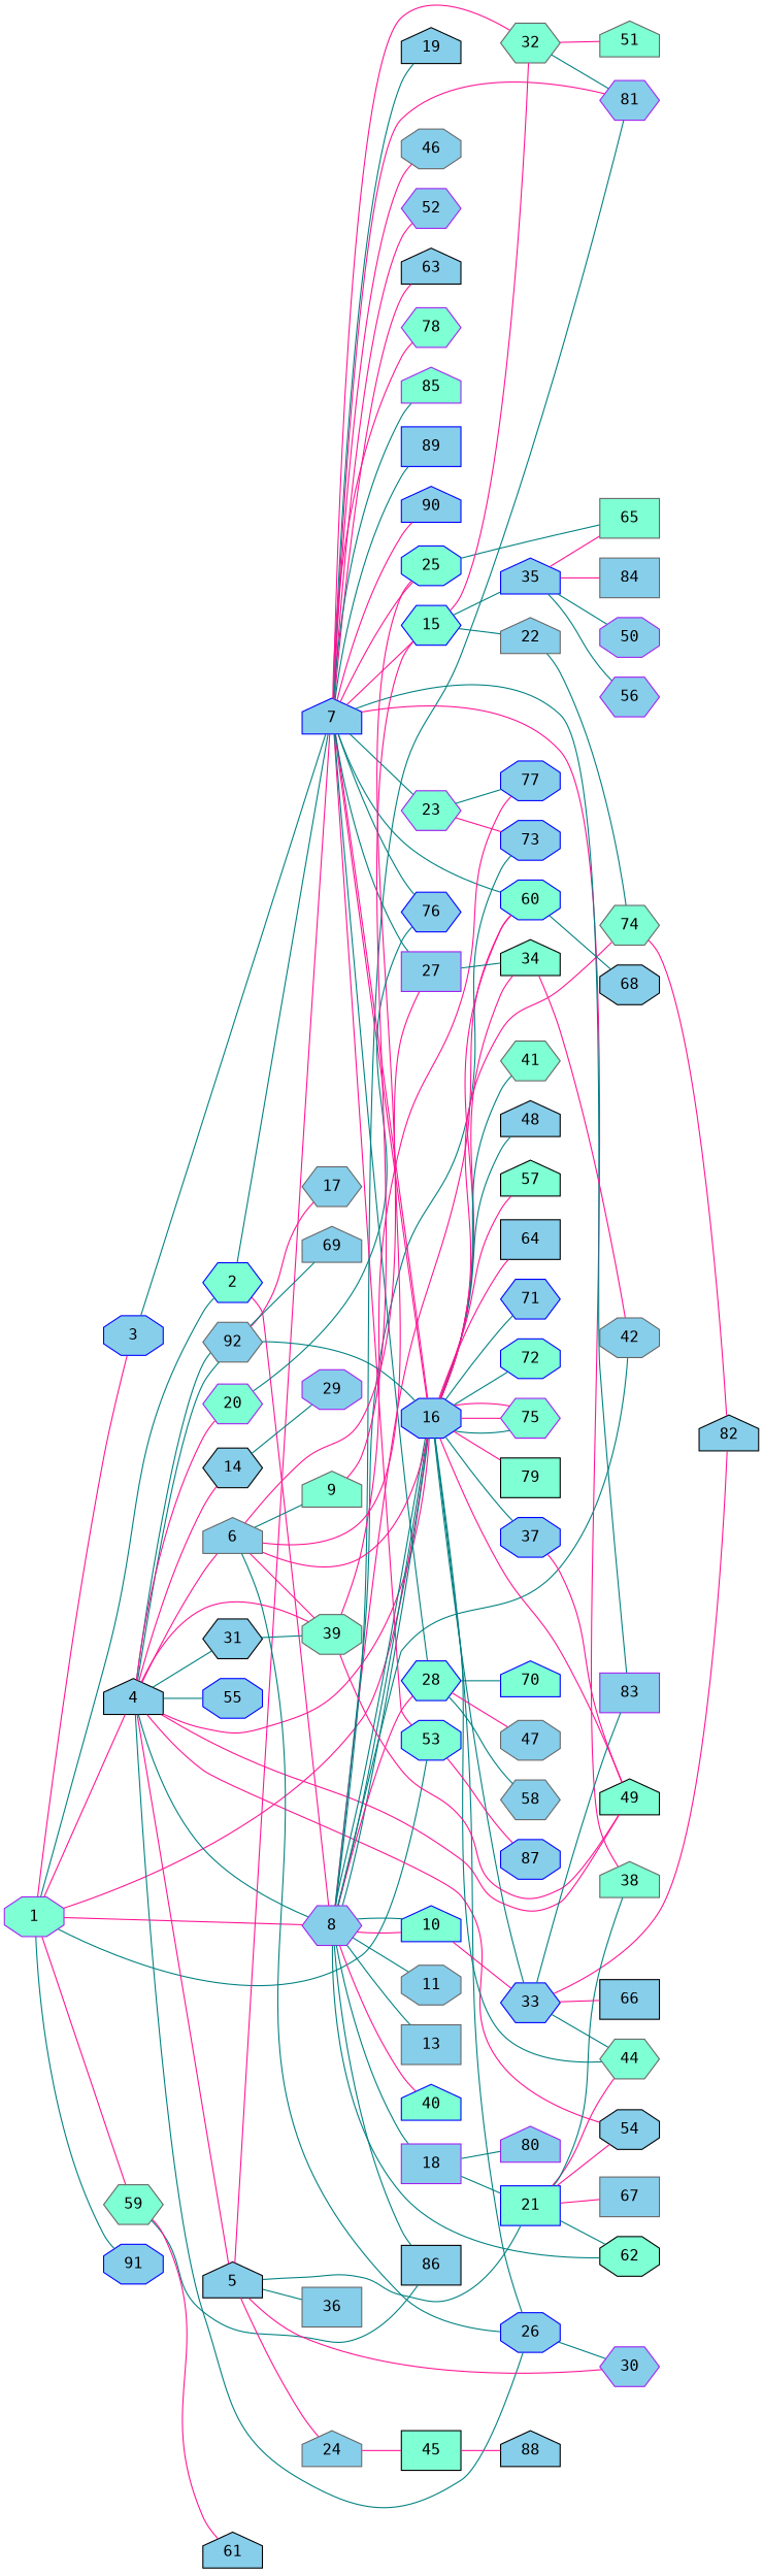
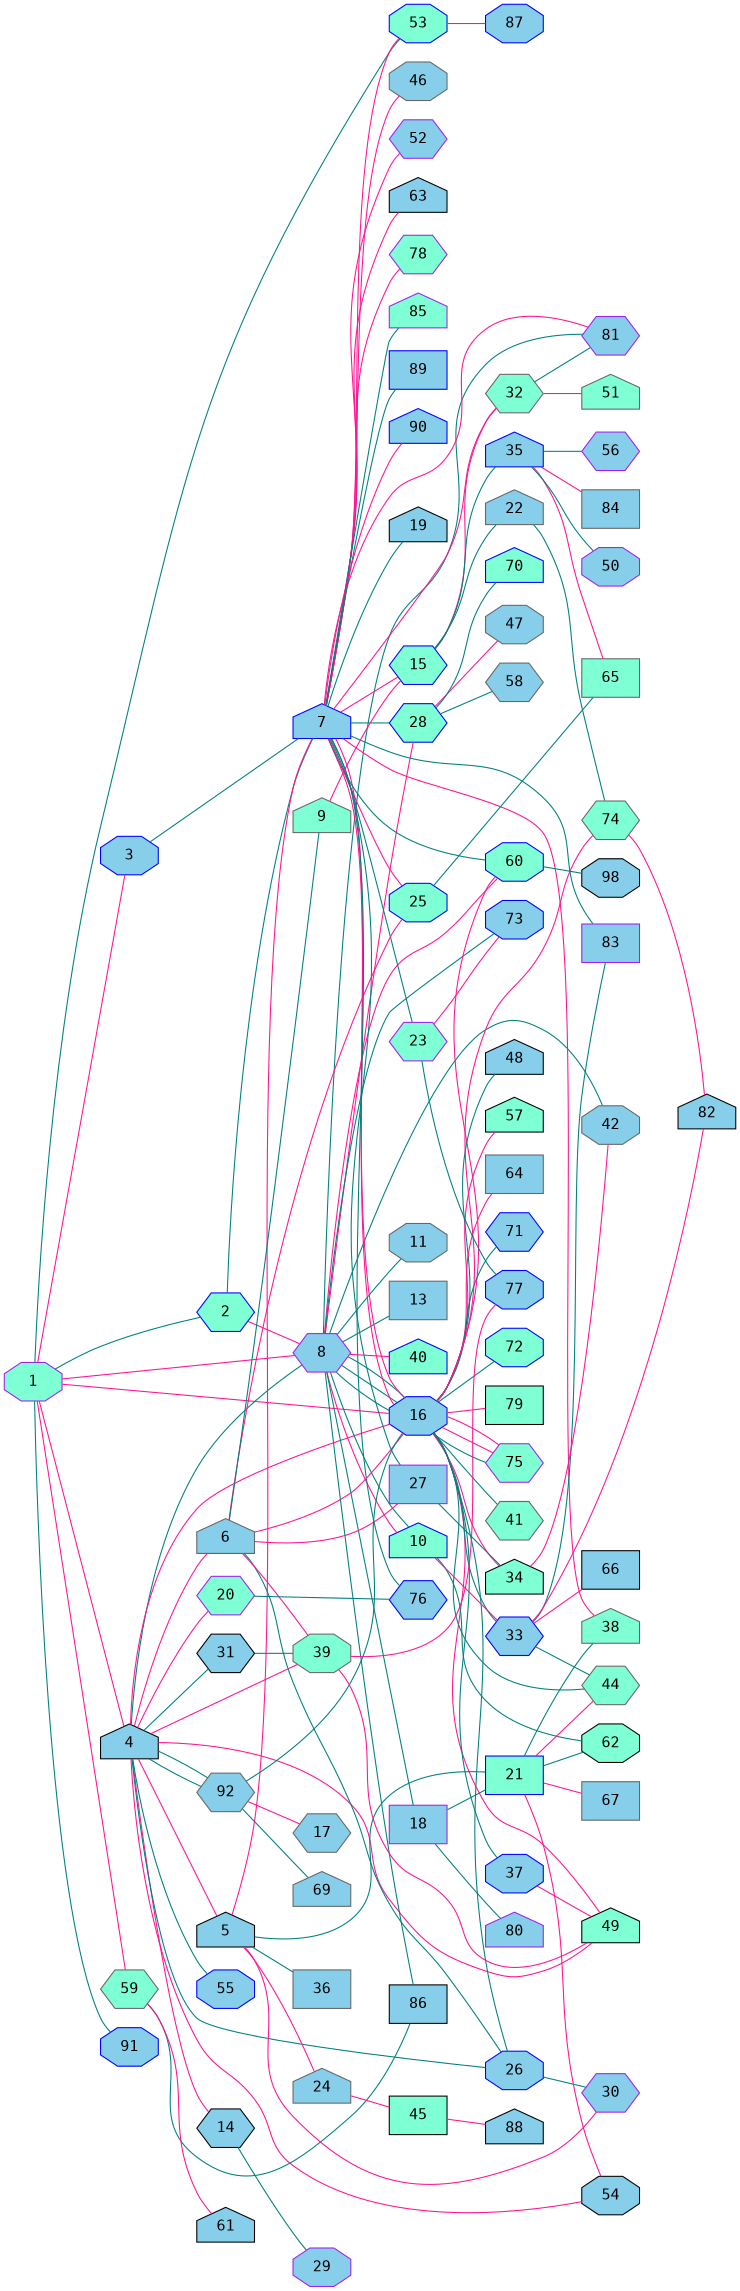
  graph {
    fontname="DejaVu Sans Mono"
    rankdir=LR
    node [color=blue fillcolor=skyblue fontname="DejaVu Sans Mono" shape=house style=filled]
    edge [color=teal fontname="DejaVu Sans Mono"]
    1 [color=purple fillcolor=aquamarine shape=octagon]
    2 [fillcolor=aquamarine shape=hexagon]
    3 [shape=octagon]
    4 [color=black]
    8 [color=purple shape=hexagon]
    16 [shape=octagon]
    53 [fillcolor=aquamarine shape=octagon]
    59 [color=gray40 fillcolor=aquamarine shape=hexagon]
    91 [shape=octagon]
    7
    5 [color=black]
    6 [color=gray40]
    n13 [color=gray40 label=92 shape=hexagon]
    14 [color=black shape=hexagon]
    20 [color=purple fillcolor=aquamarine shape=hexagon]
    26 [shape=octagon]
    31 [color=black shape=hexagon]
    39 [color=gray40 fillcolor=aquamarine shape=octagon]
    49 [color=black fillcolor=aquamarine]
    54 [color=black shape=octagon]
    55 [shape=octagon]
    28 [fillcolor=aquamarine shape=hexagon]
    60 [fillcolor=aquamarine shape=octagon]
    81 [color=purple shape=hexagon]
    10 [fillcolor=aquamarine]
    11 [color=gray40 shape=octagon]
    13 [color=gray40 shape=box]
    18 [color=purple shape=box]
    40 [fillcolor=aquamarine]
    42 [color=gray40 shape=octagon]
    62 [color=black fillcolor=aquamarine shape=octagon]
    73 [shape=octagon]
    86 [color=black shape=box]
    33 [shape=hexagon]
    34 [color=black fillcolor=aquamarine]
    37 [shape=octagon]
    41 [color=gray40 fillcolor=aquamarine shape=hexagon]
    44 [color=gray40 fillcolor=aquamarine shape=hexagon]
    48 [color=black]
    57 [color=black fillcolor=aquamarine]
-   64 [color=black shape=box]
+   64 [color=gray40 shape=box]
    71 [shape=hexagon]
    72 [fillcolor=aquamarine shape=octagon]
    74 [color=gray40 fillcolor=aquamarine shape=hexagon]
    75 [color=purple fillcolor=aquamarine shape=hexagon]
    79 [color=black fillcolor=aquamarine shape=box]
    87 [shape=octagon]
    61 [color=black]
    25 [fillcolor=aquamarine shape=octagon]
    27 [color=purple shape=box]
    15 [fillcolor=aquamarine shape=hexagon]
    19 [color=black]
    23 [color=purple fillcolor=aquamarine shape=hexagon]
    32 [color=gray40 fillcolor=aquamarine shape=hexagon]
    38 [color=gray40 fillcolor=aquamarine]
    46 [color=gray40 shape=octagon]
    52 [color=purple shape=hexagon]
    63 [color=black]
    76 [shape=hexagon]
    78 [color=purple fillcolor=aquamarine shape=hexagon]
    83 [color=purple shape=box]
    85 [color=purple fillcolor=aquamarine]
    89 [shape=box]
    90
    21 [fillcolor=aquamarine shape=box]
    24 [color=gray40]
    30 [color=purple shape=hexagon]
    36 [color=gray40 shape=box]
    9 [color=gray40 fillcolor=aquamarine]
    17 [color=gray40 shape=hexagon]
    69 [color=gray40]
    29 [color=purple shape=octagon]
    77 [shape=octagon]
    67 [color=gray40 shape=box]
    45 [color=black fillcolor=aquamarine shape=box]
    65 [color=gray40 fillcolor=aquamarine shape=box]
    22 [color=gray40]
    35
    47 [color=gray40 shape=octagon]
    58 [color=gray40 shape=hexagon]
    70 [fillcolor=aquamarine]
    51 [color=gray40 fillcolor=aquamarine]
-   68 [color=black shape=octagon]
+   68 [color=black shape=octagon label=98]
    80 [color=purple]
    66 [color=black shape=box]
    82 [color=black]
    50 [color=purple shape=octagon]
    56 [color=purple shape=hexagon]
    84 [color=gray40 shape=box]
    88 [color=black]
    1 -- 2
    1 -- 3 [color=deeppink]
    1 -- 4 [color=deeppink]
    1 -- 8 [color=deeppink]
    1 -- 16 [color=deeppink]
    1 -- 53
    1 -- 59 [color=deeppink]
    1 -- 91
    2 -- 8 [color=deeppink]
    2 -- 7
    3 -- 7
    4 -- 8
    4 -- 16 [color=deeppink]
    4 -- 5 [color=deeppink]
    4 -- 6 [color=deeppink]
    4 -- n13
    4 -- n13
    4 -- 14 [color=deeppink]
    4 -- 20 [color=deeppink]
    4 -- 26
    4 -- 31
    4 -- 39 [color=deeppink]
    4 -- 49 [color=deeppink]
    4 -- 54 [color=deeppink]
    4 -- 55
    8 -- 16
    8 -- 16
    8 -- 16
    8 -- 28 [color=deeppink]
    8 -- 60 [color=deeppink]
    8 -- 81
    8 -- 10 [color=deeppink]
    8 -- 10
    8 -- 11
    8 -- 13
    8 -- 18
    8 -- 40 [color=deeppink]
    8 -- 42
-   8 -- 62
+   10 -- 62
    8 -- 73
    8 -- 86
    16 -- 26
    16 -- 49 [color=deeppink]
    16 -- 60 [color=deeppink]
    16 -- 33
    16 -- 34 [color=deeppink]
    16 -- 37
    16 -- 41
    16 -- 44
    16 -- 48
    16 -- 57 [color=deeppink]
    16 -- 64 [color=deeppink]
    16 -- 71
    16 -- 72
    16 -- 74 [color=deeppink]
    16 -- 75
    16 -- 75 [color=deeppink]
    16 -- 75 [color=deeppink]
    16 -- 79 [color=deeppink]
    53 -- 87 [color=deeppink]
    59 -- 86
    59 -- 61 [color=deeppink]
    7 -- 16 [color=deeppink]
    7 -- 16 [color=deeppink]
    7 -- 53 [color=deeppink]
    7 -- 28
    7 -- 60
    7 -- 81 [color=deeppink]
    7 -- 25 [color=deeppink]
    7 -- 27
    7 -- 15 [color=deeppink]
    7 -- 19
    7 -- 23
    7 -- 32 [color=deeppink]
    7 -- 38 [color=deeppink]
    7 -- 46 [color=deeppink]
    7 -- 52 [color=deeppink]
    7 -- 63 [color=deeppink]
    7 -- 76
    7 -- 78 [color=deeppink]
    7 -- 83
    7 -- 85
    7 -- 89
    7 -- 90 [color=deeppink]
    5 -- 7 [color=deeppink]
    5 -- 21
    5 -- 24 [color=deeppink]
    5 -- 30 [color=deeppink]
    5 -- 36
    6 -- 16 [color=deeppink]
    6 -- 26
    6 -- 39 [color=deeppink]
    6 -- 25 [color=deeppink]
    6 -- 27 [color=deeppink]
    6 -- 9
    n13 -- 16
    n13 -- 17 [color=deeppink]
    n13 -- 69
    14 -- 29
    20 -- 76
    26 -- 30
    31 -- 39
    39 -- 49 [color=deeppink]
    39 -- 77 [color=deeppink]
    28 -- 47 [color=deeppink]
    28 -- 58
    28 -- 70
    60 -- 68
    10 -- 33 [color=deeppink]
    18 -- 21
    18 -- 80
    33 -- 44
    33 -- 83
    33 -- 66 [color=deeppink]
    33 -- 82 [color=deeppink]
    34 -- 42 [color=deeppink]
    37 -- 49 [color=deeppink]
    74 -- 82 [color=deeppink]
    25 -- 65
    27 -- 34
    15 -- 32 [color=deeppink]
    15 -- 22
    15 -- 35
    23 -- 73 [color=deeppink]
    23 -- 77
    32 -- 81
    32 -- 51 [color=deeppink]
    21 -- 54 [color=deeppink]
    21 -- 62
    21 -- 44 [color=deeppink]
    21 -- 38
    21 -- 67 [color=deeppink]
    24 -- 45 [color=deeppink]
    9 -- 15 [color=deeppink]
    45 -- 88 [color=deeppink]
    22 -- 74
    35 -- 65 [color=deeppink]
    35 -- 50
    35 -- 56
    35 -- 84 [color=deeppink]
  }
